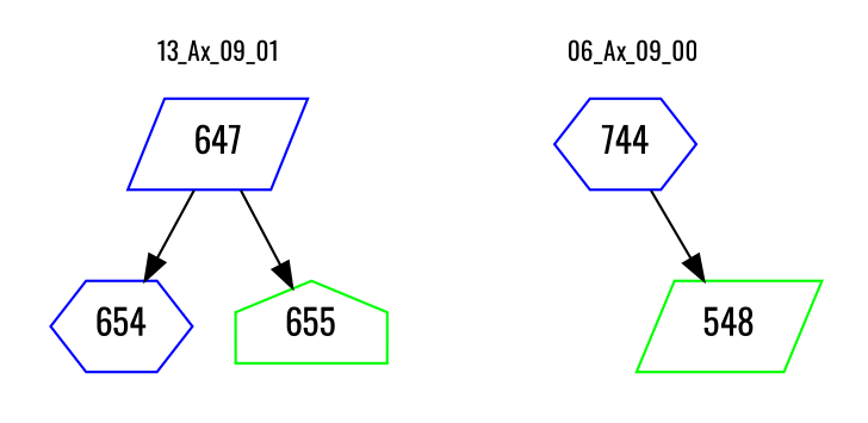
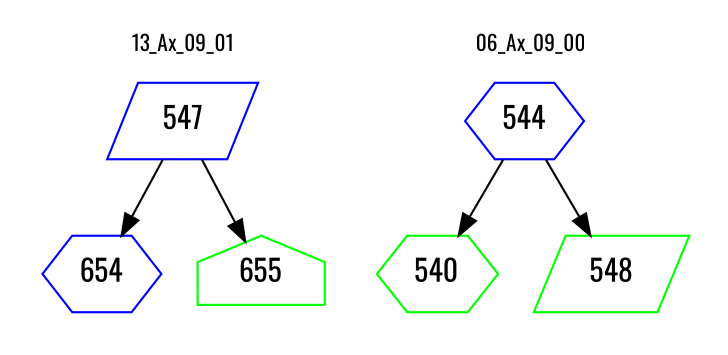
  digraph {
    fontname=Oswald
    node [color=blue fontname=Oswald shape=hexagon]
    edge [color=black fontname=Oswald]
-   n1 [label=647 shape=parallelogram]
+   n1 [label=547 shape=parallelogram]
    n2 [label=654]
    n3 [color=green label=655 shape=house]
-   n4 [label=744]
+   n4 [label=544]
+   n5 [color=green label=540]
    n6 [color=green label=548 shape=parallelogram]
    subgraph cluster_1 {
      color=white
      fontsize=10
      label="13_Ax_09_01"
      n1
      n2
      n3
    }
    subgraph cluster_2 {
      color=white
      fontsize=10
      label="06_Ax_09_00"
      n4
+     n5
      n6
    }
    n1 -> n2
    n1 -> n3
+   n4 -> n5
    n4 -> n6
  }
